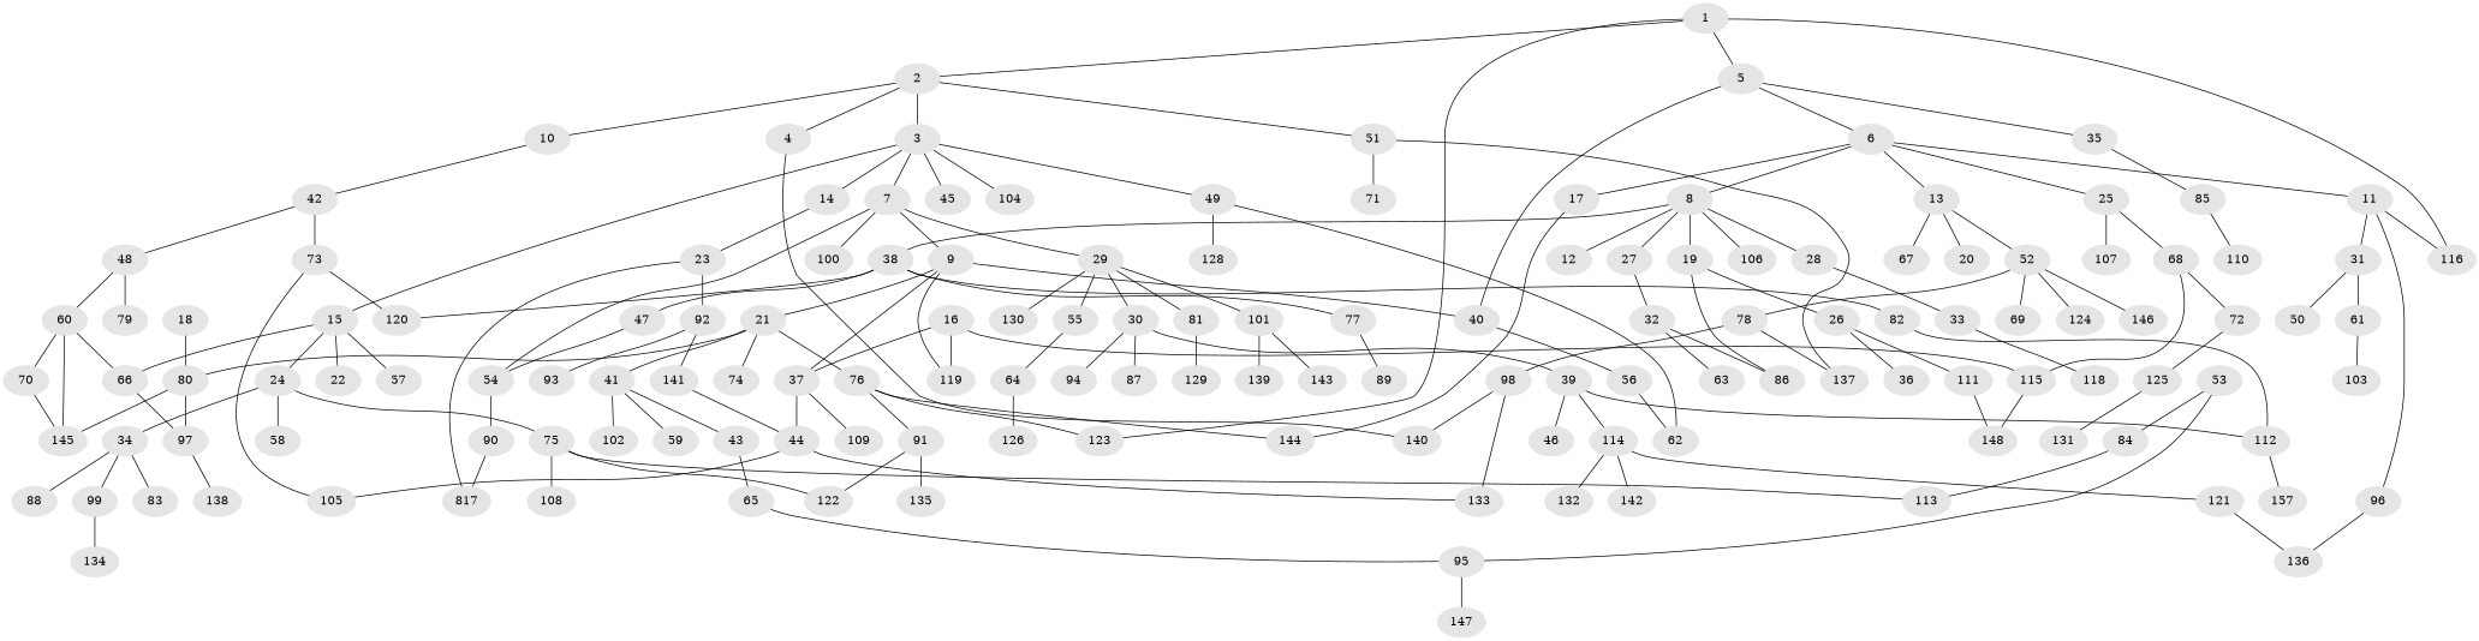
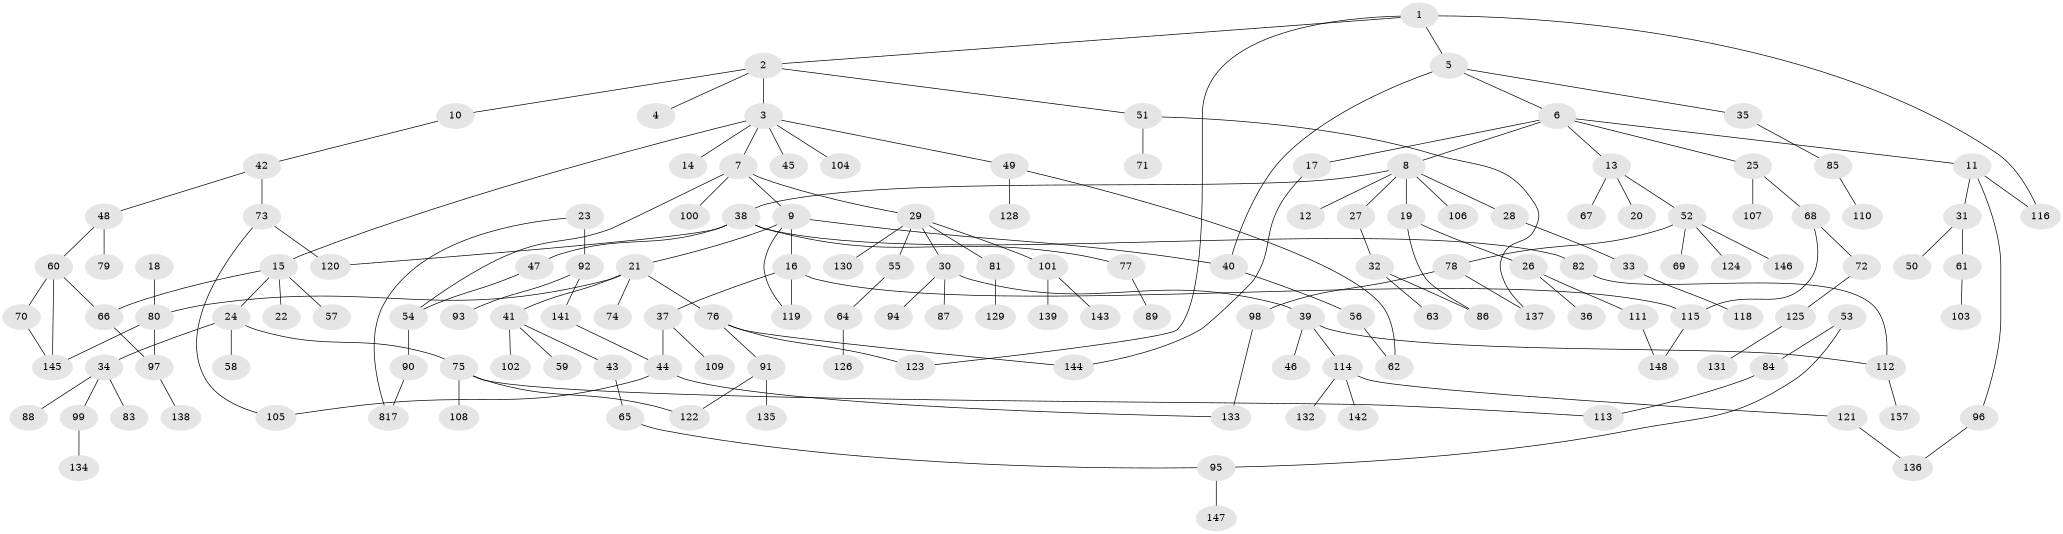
  graph {
    node [color=gray90 style=filled]
    1
    2
    5
    116
    123
    3
    4
    10
    51
    6
    35
    40
    7
    14
    15
    45
    49
    104
-   140
    42
    71
    137
    9
    29
    54
    100
    23
    22
    24
    57
    66
    62
    128
    8
    11
    13
    17
    25
    85
    56
    12
    19
    27
    28
    38
    106
    31
    96
    20
    52
    67
    144
    68
    107
    16
    21
    119
    30
    55
    81
    101
    130
    90
    26
    86
    32
    33
    47
    77
    82
    120
    53
    84
    95
    37
    115
    18
    80
    41
    74
    76
    48
    73
    50
    61
    136
    69
    78
    124
    146
    92
    n92 [label=817]
    34
    58
    75
    97
    44
    109
    148
    145
    36
    111
    43
    59
    102
    91
    93
    141
    83
    88
    99
    108
    113
    122
    72
    63
    118
    39
    87
    94
    64
    129
    139
    143
    46
    112
    114
    103
    134
    110
    105
    133
    89
    n134 [label=157]
    121
    132
    142
    65
    60
    79
    70
    98
    147
    126
    138
    125
    131
    135
    1 -- 2
    1 -- 5
    1 -- 116
    1 -- 123
    2 -- 3
    2 -- 4
    2 -- 10
    2 -- 51
    5 -- 6
    5 -- 35
    5 -- 40
    3 -- 7
    3 -- 14
    3 -- 15
    3 -- 45
    3 -- 49
    3 -- 104
-   4 -- 140
    10 -- 42
    51 -- 71
    51 -- 137
    6 -- 8
    6 -- 11
    6 -- 13
    6 -- 17
    6 -- 25
    35 -- 85
    40 -- 56
    7 -- 9
    7 -- 29
    7 -- 54
    7 -- 100
-   14 -- 23
    15 -- 22
    15 -- 24
    15 -- 57
    15 -- 66
    49 -- 62
    49 -- 128
    42 -- 48
    42 -- 73
    9 -- 40
-   9 -- 37
+   9 -- 16
    9 -- 21
    9 -- 119
    29 -- 30
    29 -- 55
    29 -- 81
    29 -- 101
    29 -- 130
    54 -- 90
    23 -- 92
    23 -- n92
    24 -- 34
    24 -- 58
    24 -- 75
    66 -- 97
    8 -- 12
    8 -- 19
    8 -- 27
    8 -- 28
    8 -- 38
    8 -- 106
    11 -- 116
    11 -- 31
    11 -- 96
    13 -- 20
    13 -- 52
    13 -- 67
    17 -- 144
    25 -- 68
    25 -- 107
    85 -- 110
    56 -- 62
    19 -- 26
    19 -- 86
    27 -- 32
    28 -- 33
    38 -- 47
    38 -- 77
    38 -- 82
    38 -- 120
    31 -- 50
    31 -- 61
    96 -- 136
    52 -- 69
    52 -- 78
    52 -- 124
    52 -- 146
    68 -- 115
    68 -- 72
    16 -- 119
    16 -- 37
    16 -- 115
    21 -- 80
    21 -- 41
    21 -- 74
    21 -- 76
    30 -- 39
    30 -- 87
    30 -- 94
    55 -- 64
    81 -- 129
    101 -- 139
    101 -- 143
    90 -- n92
    26 -- 36
    26 -- 111
    32 -- 86
    32 -- 63
    33 -- 118
    47 -- 54
    77 -- 89
    82 -- 112
    53 -- 84
    53 -- 95
    84 -- 113
    95 -- 147
    37 -- 44
    37 -- 109
    115 -- 148
    18 -- 80
    80 -- 97
    80 -- 145
    41 -- 43
    41 -- 59
    41 -- 102
    76 -- 123
    76 -- 144
    76 -- 91
    48 -- 60
    48 -- 79
    73 -- 120
    73 -- 105
    61 -- 103
    78 -- 137
    78 -- 98
    92 -- 93
    92 -- 141
    34 -- 83
    34 -- 88
    34 -- 99
    75 -- 108
    75 -- 113
    75 -- 122
    97 -- 138
    44 -- 105
    44 -- 133
    111 -- 148
    43 -- 65
    91 -- 122
    91 -- 135
    141 -- 44
    99 -- 134
    72 -- 125
    39 -- 46
    39 -- 112
    39 -- 114
    64 -- 126
    112 -- n134
    114 -- 121
    114 -- 132
    114 -- 142
    121 -- 136
    65 -- 95
    60 -- 66
    60 -- 145
    60 -- 70
    70 -- 145
-   98 -- 140
    98 -- 133
    125 -- 131
  }
